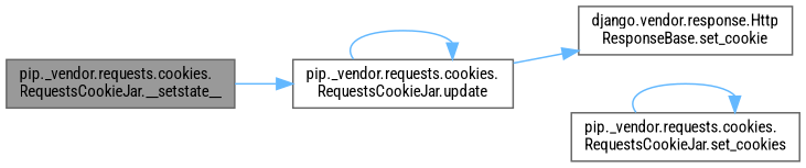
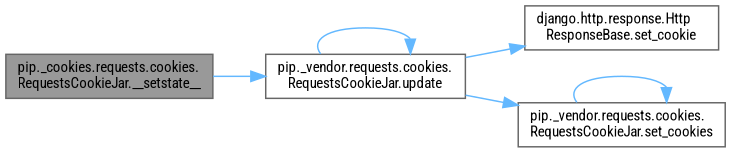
  digraph {
    fontname="Roboto Condensed"
    rankdir=LR
    node [color=grey40 fillcolor=white fontname="Roboto Condensed" fontsize=10 shape=box style=filled]
    edge [color=steelblue1 fontname="Roboto Condensed" fontsize=10 labelfontname=Helvetica labelfontsize=10 style=solid]
-   n1 [color=gray40 fillcolor=grey60 fontcolor=black height=0.2 label="pip._vendor.requests.cookies.\lRequestsCookieJar.__setstate__" width=0.4]
+   n1 [color=gray40 fillcolor=grey60 fontcolor=black height=0.2 label="pip._cookies.requests.cookies.\lRequestsCookieJar.__setstate__" width=0.4]
    n2 [height=0.2 label="pip._vendor.requests.cookies.\lRequestsCookieJar.update" width=0.4]
-   n3 [height=0.2 label="django.vendor.response.Http\lResponseBase.set_cookie" width=0.4]
+   n3 [height=0.2 label="django.http.response.Http\lResponseBase.set_cookie" width=0.4]
    n4 [height=0.2 label="pip._vendor.requests.cookies.\lRequestsCookieJar.set_cookies" width=0.4]
    n1 -> n2
    n2 -> n2
    n2 -> n3
+   n2 -> n4
    n4 -> n4
  }
